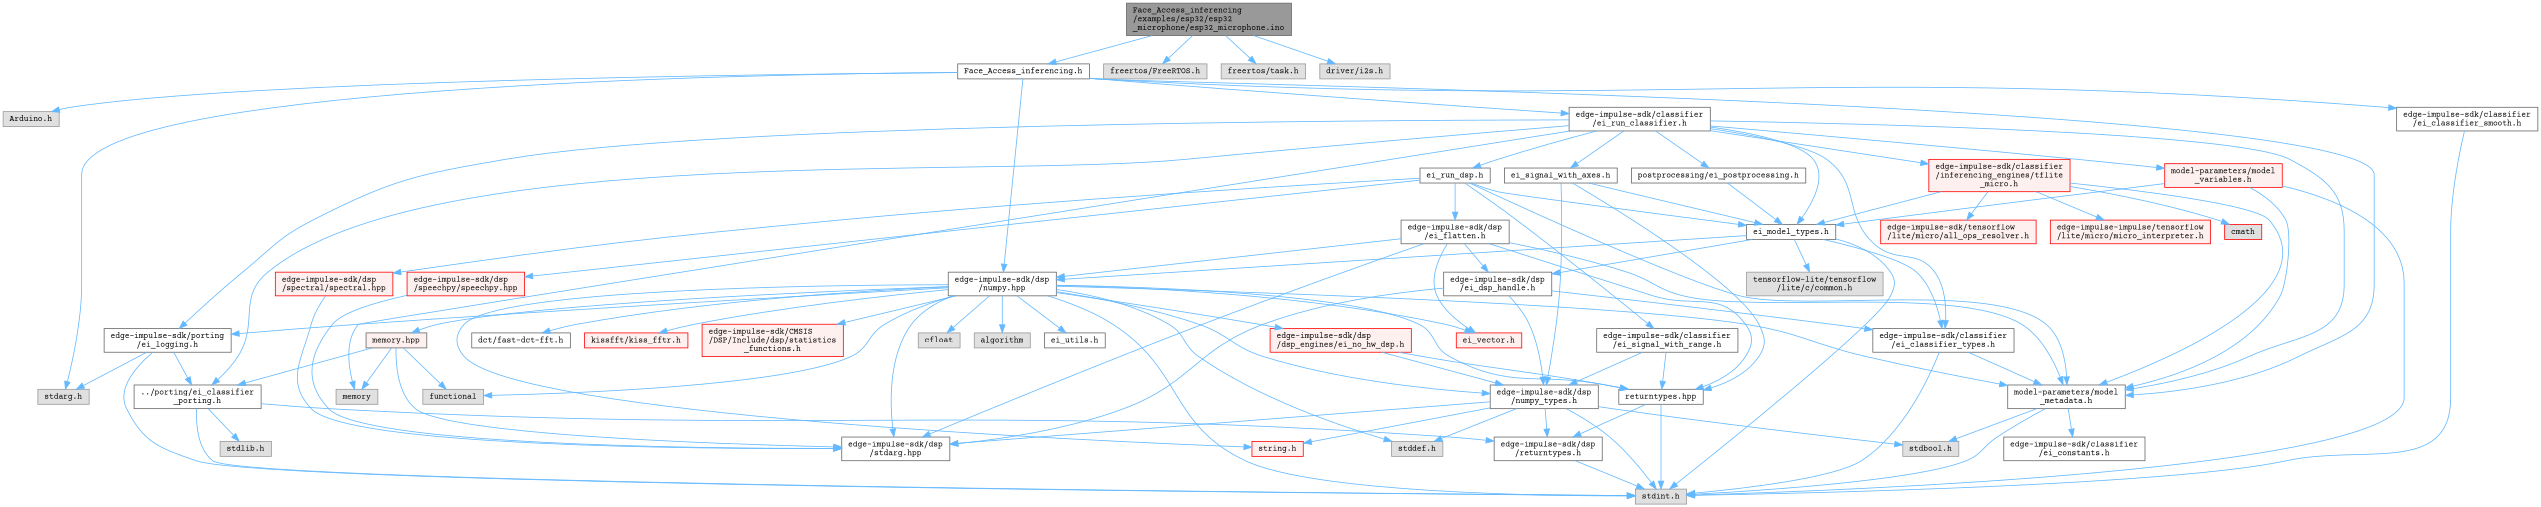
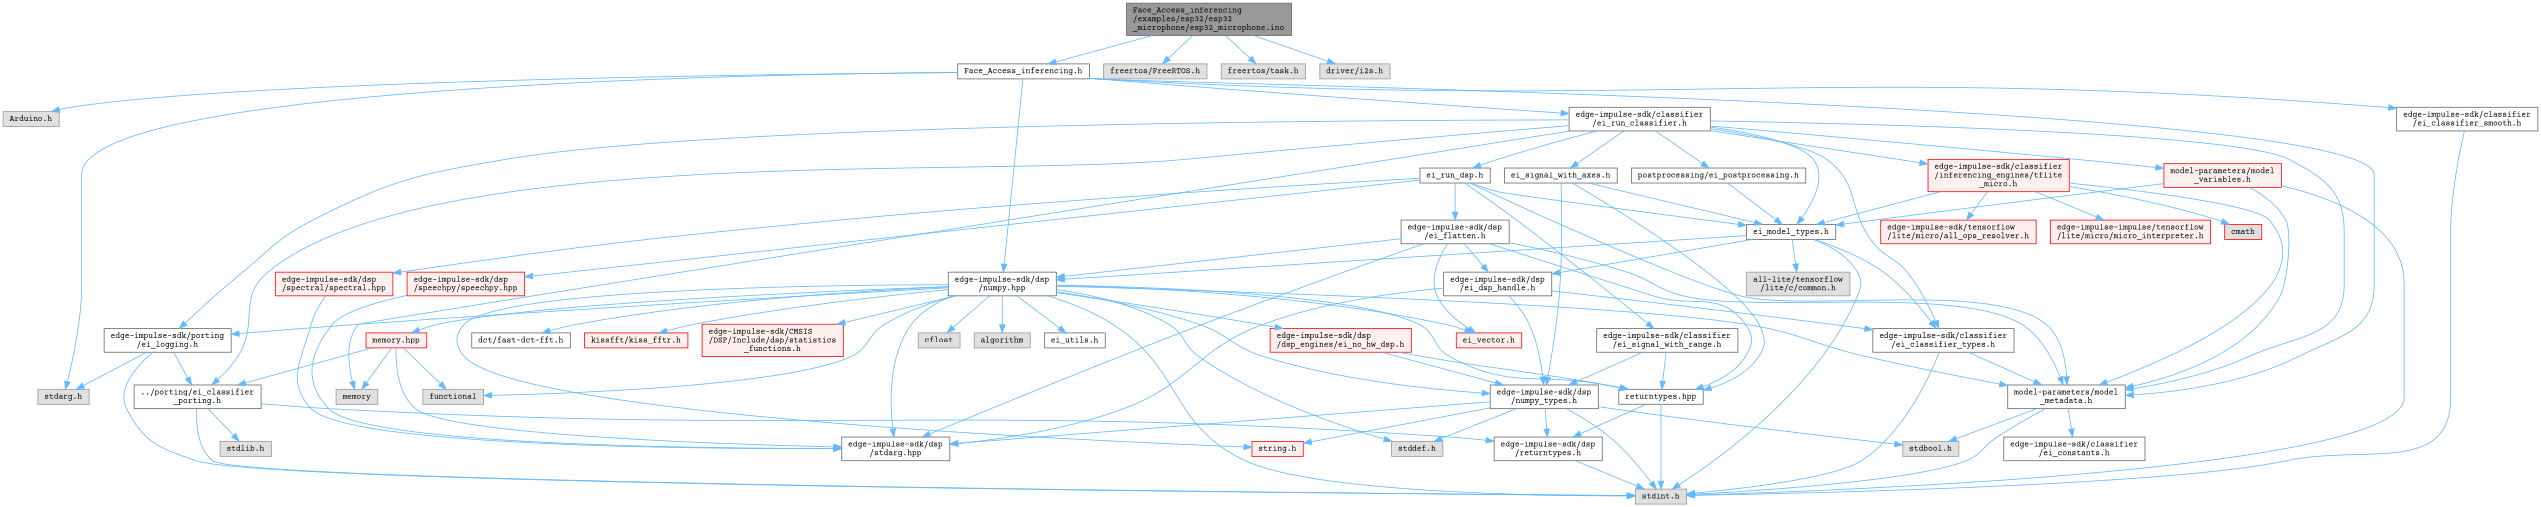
  digraph {
    fontname="Courier Prime"
    node [color=grey40 fillcolor=white fontname="Courier Prime" fontsize=10 shape=box style=filled]
    edge [color=steelblue1 fontname="Courier Prime" fontsize=10 labelfontname=Helvetica labelfontsize=10 style=solid]
    n1 [color=gray40 fillcolor=grey60 fontcolor=black height=0.2 label="Face_Access_inferencing\l/examples/esp32/esp32\l_microphone/esp32_microphone.ino" width=0.4]
    n2 [height=0.2 label="Face_Access_inferencing.h" width=0.4]
    n3 [color=grey60 fillcolor="#E0E0E0" height=0.2 label="freertos/FreeRTOS.h" width=0.4]
    n4 [color=grey60 fillcolor="#E0E0E0" height=0.2 label="freertos/task.h" width=0.4]
    n5 [color=grey60 fillcolor="#E0E0E0" height=0.2 label="driver/i2s.h" width=0.4]
    n6 [color=grey60 fillcolor="#E0E0E0" height=0.2 label="Arduino.h" width=0.4]
    n7 [color=grey60 fillcolor="#E0E0E0" height=0.2 label="stdarg.h" width=0.4]
    n8 [height=0.2 label="edge-impulse-sdk/classifier\l/ei_run_classifier.h" width=0.4]
    n9 [height=0.2 label="model-parameters/model\l_metadata.h" width=0.4]
    n10 [height=0.2 label="edge-impulse-sdk/dsp\l/numpy.hpp" width=0.4]
    n11 [height=0.2 label="edge-impulse-sdk/classifier\l/ei_classifier_smooth.h" width=0.4]
    n12 [height=0.2 label="ei_model_types.h" width=0.4]
    n13 [height=0.2 label="edge-impulse-sdk/classifier\l/ei_classifier_types.h" width=0.4]
    n14 [color=grey60 fillcolor="#E0E0E0" height=0.2 label=memory width=0.4]
    n15 [height=0.2 label="../porting/ei_classifier\l_porting.h" width=0.4]
    n16 [height=0.2 label="edge-impulse-sdk/porting\l/ei_logging.h" width=0.4]
    n17 [height=0.2 label="ei_run_dsp.h" width=0.4]
    n18 [height=0.2 label="ei_signal_with_axes.h" width=0.4]
    n19 [height=0.2 label="postprocessing/ei_postprocessing.h" width=0.4]
    n20 [color=red fillcolor="#FFF0F0" height=0.2 label="edge-impulse-sdk/classifier\l/inferencing_engines/tflite\l_micro.h" width=0.4]
    n21 [color=red fillcolor="#FFF0F0" height=0.2 label="model-parameters/model\l_variables.h" width=0.4]
    n22 [color=grey60 fillcolor="#E0E0E0" height=0.2 label="stdint.h" width=0.4]
    n23 [color=grey60 fillcolor="#E0E0E0" height=0.2 label="stdbool.h" width=0.4]
    n24 [height=0.2 label="edge-impulse-sdk/classifier\l/ei_constants.h" width=0.4]
    n25 [color=grey60 fillcolor="#E0E0E0" height=0.2 label="stddef.h" width=0.4]
    n26 [height=0.2 label="edge-impulse-sdk/dsp\l/stdarg.hpp" width=0.4]
    n27 [height=0.2 label="edge-impulse-sdk/dsp\l/numpy_types.h" width=0.4]
    n28 [color=red fillcolor="#FFF0F0" height=0.2 label="string.h" width=0.4]
    n29 [color=grey60 fillcolor="#E0E0E0" height=0.2 label=cfloat width=0.4]
    n30 [color=red fillcolor="#FFF0F0" height=0.2 label="ei_vector.h" width=0.4]
    n31 [color=grey60 fillcolor="#E0E0E0" height=0.2 label=algorithm width=0.4]
    n32 [height=0.2 label="returntypes.hpp" width=0.4]
-   n33 [fillcolor="#FFF0F0" height=0.2 label="memory.hpp" width=0.4]
+   n33 [color=red fillcolor="#FFF0F0" height=0.2 label="memory.hpp" width=0.4]
    n34 [color=grey60 fillcolor="#E0E0E0" height=0.2 label=functional width=0.4]
    n35 [height=0.2 label="ei_utils.h" width=0.4]
    n36 [height=0.2 label="dct/fast-dct-fft.h" width=0.4]
    n37 [color=red fillcolor="#FFF0F0" height=0.2 label="kissfft/kiss_fftr.h" width=0.4]
    n38 [color=red fillcolor="#FFF0F0" height=0.2 label="edge-impulse-sdk/dsp\l/dsp_engines/ei_no_hw_dsp.h" width=0.4]
    n39 [color=red fillcolor="#FFF0F0" height=0.2 label="edge-impulse-sdk/CMSIS\l/DSP/Include/dsp/statistics\l_functions.h" width=0.4]
    n40 [height=0.2 label="edge-impulse-sdk/dsp\l/ei_dsp_handle.h" width=0.4]
-   n41 [color=grey60 fillcolor="#E0E0E0" height=0.2 label="tensorflow-lite/tensorflow\l/lite/c/common.h" width=0.4]
+   n41 [color=grey60 fillcolor="#E0E0E0" height=0.2 label="all-lite/tensorflow\l/lite/c/common.h" width=0.4]
    n42 [height=0.2 label="edge-impulse-sdk/dsp\l/returntypes.h" width=0.4]
    n43 [color=grey60 fillcolor="#E0E0E0" height=0.2 label="stdlib.h" width=0.4]
    n44 [color=red fillcolor="#FFF0F0" height=0.2 label="edge-impulse-sdk/dsp\l/spectral/spectral.hpp" width=0.4]
    n45 [color=red fillcolor="#FFF0F0" height=0.2 label="edge-impulse-sdk/dsp\l/speechpy/speechpy.hpp" width=0.4]
    n46 [height=0.2 label="edge-impulse-sdk/classifier\l/ei_signal_with_range.h" width=0.4]
    n47 [height=0.2 label="edge-impulse-sdk/dsp\l/ei_flatten.h" width=0.4]
    n48 [color=red fillcolor="#E0E0E0" height=0.2 label=cmath width=0.4]
    n49 [color=red fillcolor="#FFF0F0" height=0.2 label="edge-impulse-sdk/tensorflow\l/lite/micro/all_ops_resolver.h" width=0.4]
    n50 [color=red fillcolor="#FFF0F0" height=0.2 label="edge-impulse-impulse/tensorflow\l/lite/micro/micro_interpreter.h" width=0.4]
    n1 -> n2
    n1 -> n3
    n1 -> n4
    n1 -> n5
    n2 -> n6
    n2 -> n7
    n2 -> n8
    n2 -> n9
    n2 -> n10
    n2 -> n11
    n8 -> n9
    n8 -> n12
    n8 -> n13
    n8 -> n14
    n8 -> n15
    n8 -> n16
    n8 -> n17
    n8 -> n18
    n8 -> n19
    n8 -> n20
    n8 -> n21
    n9 -> n22
    n9 -> n23
    n9 -> n24
    n10 -> n9
    n10 -> n16
    n10 -> n22
    n10 -> n25
    n10 -> n26
    n10 -> n27
    n10 -> n28
    n10 -> n29
    n10 -> n30
    n10 -> n31
    n10 -> n32
    n10 -> n33
    n10 -> n34
    n10 -> n35
    n10 -> n36
    n10 -> n37
    n10 -> n38
    n10 -> n39
    n11 -> n22
    n12 -> n10
    n12 -> n13
    n12 -> n22
    n12 -> n40
    n12 -> n41
    n13 -> n9
    n13 -> n22
    n15 -> n22
    n15 -> n42
    n15 -> n43
    n16 -> n7
    n16 -> n15
    n16 -> n22
    n17 -> n9
    n17 -> n12
    n17 -> n44
    n17 -> n45
    n17 -> n46
    n17 -> n47
    n18 -> n12
    n18 -> n27
    n18 -> n32
    n19 -> n12
    n20 -> n9
    n20 -> n12
    n20 -> n48
    n20 -> n49
    n20 -> n50
    n21 -> n9
    n21 -> n12
    n21 -> n22
    n27 -> n22
    n27 -> n23
    n27 -> n25
    n27 -> n26
    n27 -> n28
    n27 -> n42
    n32 -> n22
    n32 -> n42
    n33 -> n14
    n33 -> n15
    n33 -> n26
    n33 -> n34
    n38 -> n27
    n38 -> n32
    n40 -> n13
    n40 -> n26
    n40 -> n27
    n42 -> n22
    n44 -> n26
    n45 -> n26
    n46 -> n27
    n46 -> n32
    n47 -> n9
    n47 -> n10
    n47 -> n26
    n47 -> n30
    n47 -> n32
    n47 -> n40
  }
